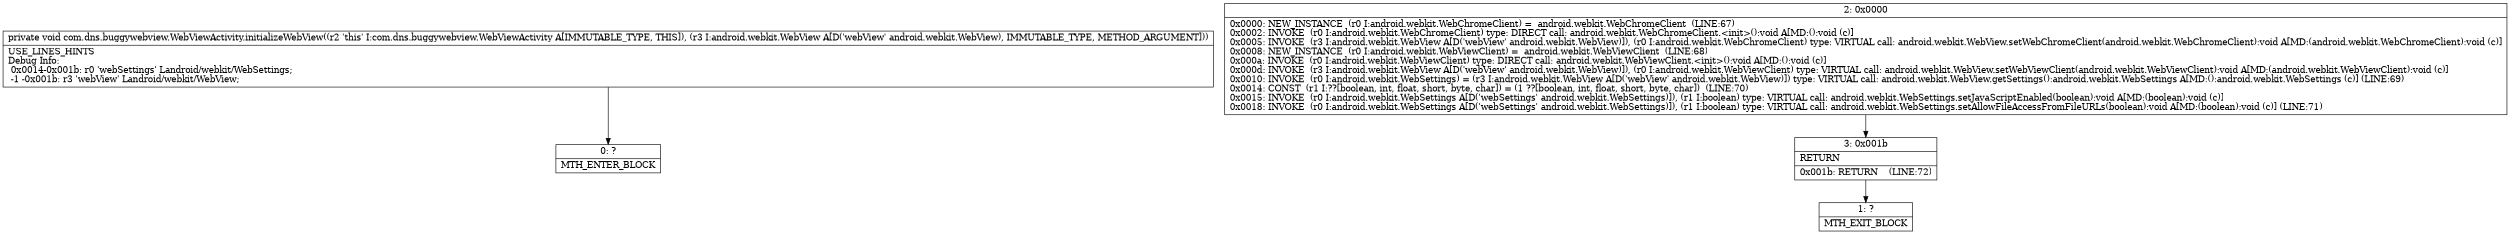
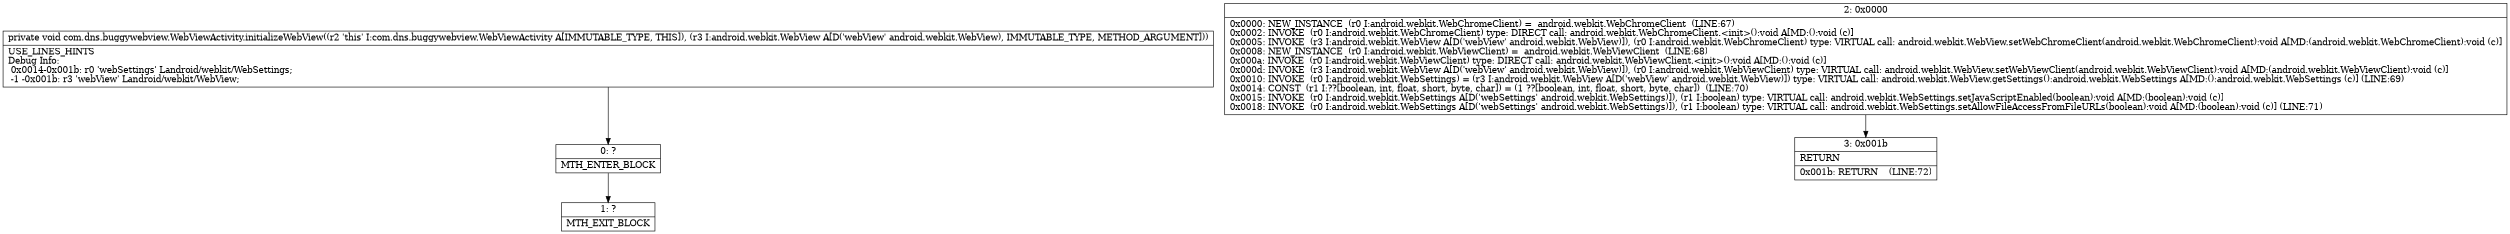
  digraph {
    node [shape=record]
    n1 [label="{0\:\ ?|MTH_ENTER_BLOCK\l}"]
    n2 [label="{2\:\ 0x0000|0x0000: NEW_INSTANCE  (r0 I:android.webkit.WebChromeClient) =  android.webkit.WebChromeClient  (LINE:67)\l0x0002: INVOKE  (r0 I:android.webkit.WebChromeClient) type: DIRECT call: android.webkit.WebChromeClient.\<init\>():void A[MD:():void (c)]\l0x0005: INVOKE  (r3 I:android.webkit.WebView A[D('webView' android.webkit.WebView)]), (r0 I:android.webkit.WebChromeClient) type: VIRTUAL call: android.webkit.WebView.setWebChromeClient(android.webkit.WebChromeClient):void A[MD:(android.webkit.WebChromeClient):void (c)]\l0x0008: NEW_INSTANCE  (r0 I:android.webkit.WebViewClient) =  android.webkit.WebViewClient  (LINE:68)\l0x000a: INVOKE  (r0 I:android.webkit.WebViewClient) type: DIRECT call: android.webkit.WebViewClient.\<init\>():void A[MD:():void (c)]\l0x000d: INVOKE  (r3 I:android.webkit.WebView A[D('webView' android.webkit.WebView)]), (r0 I:android.webkit.WebViewClient) type: VIRTUAL call: android.webkit.WebView.setWebViewClient(android.webkit.WebViewClient):void A[MD:(android.webkit.WebViewClient):void (c)]\l0x0010: INVOKE  (r0 I:android.webkit.WebSettings) = (r3 I:android.webkit.WebView A[D('webView' android.webkit.WebView)]) type: VIRTUAL call: android.webkit.WebView.getSettings():android.webkit.WebSettings A[MD:():android.webkit.WebSettings (c)] (LINE:69)\l0x0014: CONST  (r1 I:??[boolean, int, float, short, byte, char]) = (1 ??[boolean, int, float, short, byte, char])  (LINE:70)\l0x0015: INVOKE  (r0 I:android.webkit.WebSettings A[D('webSettings' android.webkit.WebSettings)]), (r1 I:boolean) type: VIRTUAL call: android.webkit.WebSettings.setJavaScriptEnabled(boolean):void A[MD:(boolean):void (c)]\l0x0018: INVOKE  (r0 I:android.webkit.WebSettings A[D('webSettings' android.webkit.WebSettings)]), (r1 I:boolean) type: VIRTUAL call: android.webkit.WebSettings.setAllowFileAccessFromFileURLs(boolean):void A[MD:(boolean):void (c)] (LINE:71)\l}"]
    n3 [label="{3\:\ 0x001b|RETURN\l|0x001b: RETURN    (LINE:72)\l}"]
    n4 [label="{1\:\ ?|MTH_EXIT_BLOCK\l}"]
    n5 [label="{private void com.dns.buggywebview.WebViewActivity.initializeWebView((r2 'this' I:com.dns.buggywebview.WebViewActivity A[IMMUTABLE_TYPE, THIS]), (r3 I:android.webkit.WebView A[D('webView' android.webkit.WebView), IMMUTABLE_TYPE, METHOD_ARGUMENT]))  | USE_LINES_HINTS\lDebug Info:\l  0x0014\-0x001b: r0 'webSettings' Landroid\/webkit\/WebSettings;\l  \-1 \-0x001b: r3 'webView' Landroid\/webkit\/WebView;\l}"]
    n2 -> n3
-   n3 -> n4
+   n1 -> n4
    n5 -> n1
  }
